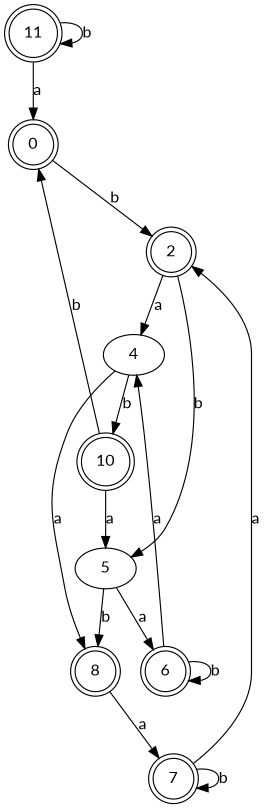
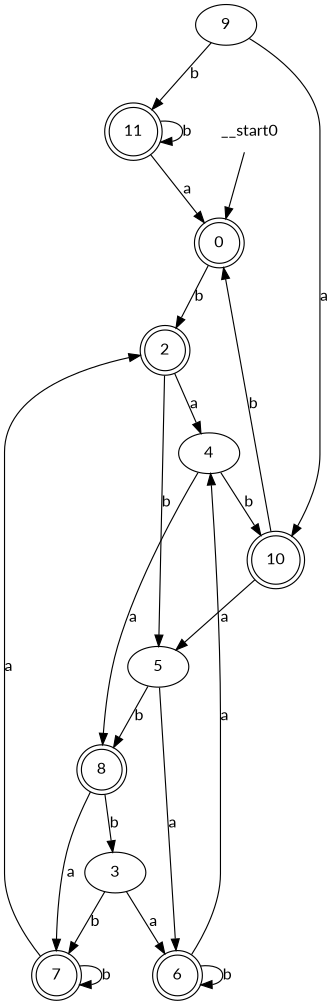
  digraph {
    fontname=Lato
    node [fontname=Lato shape=doublecircle]
    edge [fontname=Lato]
+   __start0 [shape=none]
    0
    2
    4 [shape=ellipse]
    5 [shape=ellipse]
+   3 [shape=""]
    6
    7
    8
    10
+   9 [shape=""]
    11
+   __start0 -> 0
    0 -> 2 [label=b]
    2 -> 4 [label=a]
    2 -> 5 [label=b]
    4 -> 8 [label=a]
    4 -> 10 [label=b]
    5 -> 6 [label=a]
    5 -> 8 [label=b]
+   3 -> 6 [label=a]
+   3 -> 7 [label=b]
    6 -> 4 [label=a]
    6 -> 6 [label=b]
    7 -> 2 [label=a]
    7 -> 7 [label=b]
+   8 -> 3 [label=b]
    8 -> 7 [label=a]
    10 -> 0 [label=b]
    10 -> 5 [label=a]
+   9 -> 10 [label=a]
+   9 -> 11 [label=b]
    11 -> 0 [label=a]
    11 -> 11 [label=b]
  }
